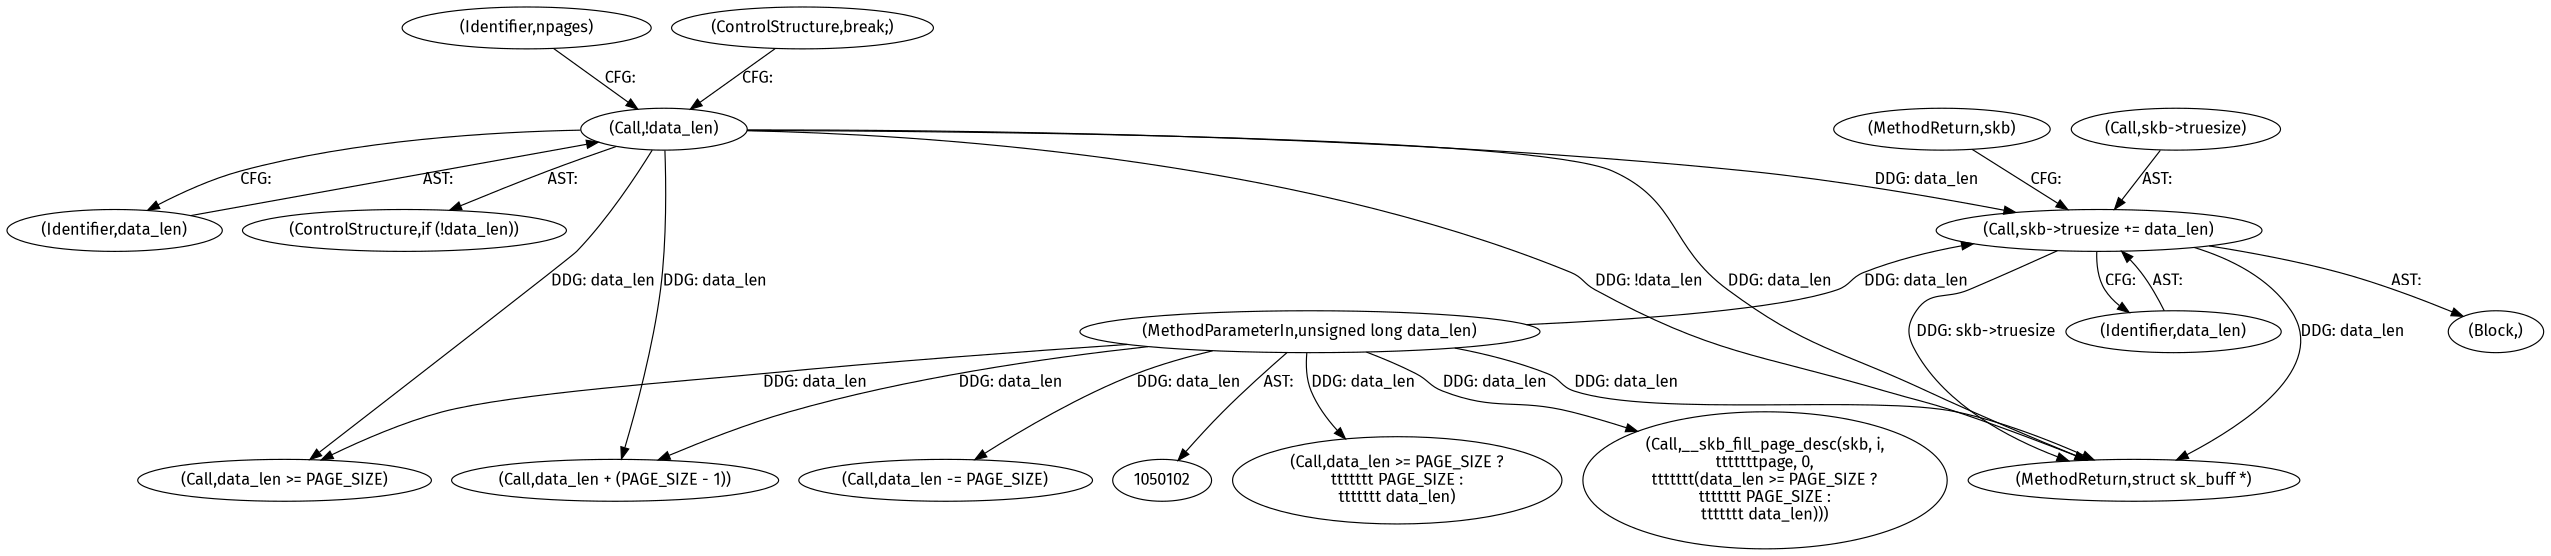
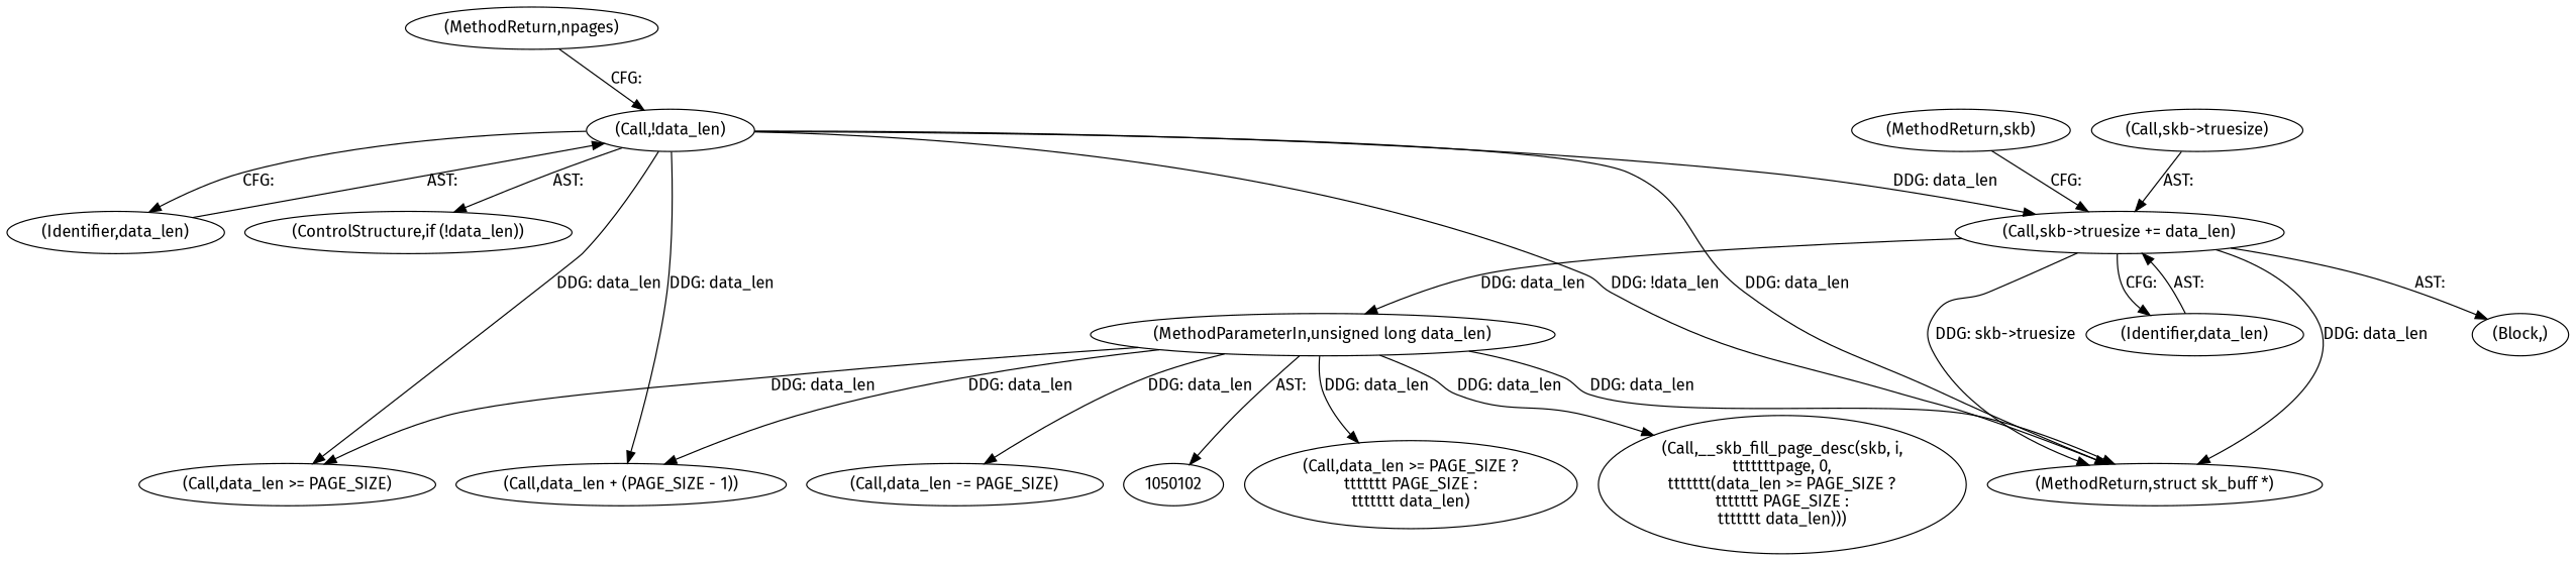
  digraph {
    fontname="Fira Sans"
    node [fontname="Fira Sans"]
    edge [fontname="Fira Sans"]
    n1 [label="(Call,skb->truesize += data_len)"]
    n2 [label="(MethodReturn,struct sk_buff *)"]
    n3 [label="(Block,)"]
    n4 [label="(Identifier,data_len)"]
    n5 [label="(MethodParameterIn,unsigned long data_len)"]
    n6 [label="(Call,data_len >= PAGE_SIZE ?\n\t\t\t\t\t\t\t PAGE_SIZE :\n\t\t\t\t\t\t\t data_len)"]
    n7 [label="(Call,data_len >= PAGE_SIZE)"]
    n8 [label="(Call,__skb_fill_page_desc(skb, i,\n\t\t\t\t\t\t\tpage, 0,\n\t\t\t\t\t\t\t(data_len >= PAGE_SIZE ?\n\t\t\t\t\t\t\t PAGE_SIZE :\n\t\t\t\t\t\t\t data_len)))"]
    n9 [label="(Call,data_len -= PAGE_SIZE)"]
    n10 [label="(Call,data_len + (PAGE_SIZE - 1))"]
    n11 [label=1050102]
    n12 [label="(Call,!data_len)"]
    n13 [label="(Identifier,data_len)"]
    n14 [label="(ControlStructure,if (!data_len))"]
-   n15 [label="(Identifier,npages)"]
+   n15 [label="(MethodReturn,npages)"]
    n16 [label="(Call,skb->truesize)"]
-   n17 [label="(ControlStructure,break;)"]
    n18 [label="(MethodReturn,skb)"]
    n1 -> n2 [label="DDG: skb->truesize"]
    n1 -> n2 [label="DDG: data_len"]
    n1 -> n3 [label="AST: "]
    n1 -> n4 [label="CFG: "]
    n4 -> n1 [label="AST: "]
-   n5 -> n1 [label="DDG: data_len"]
+   n1 -> n5 [label="DDG: data_len"]
    n5 -> n2 [label="DDG: data_len"]
    n5 -> n6 [label="DDG: data_len"]
    n5 -> n7 [label="DDG: data_len"]
    n5 -> n8 [label="DDG: data_len"]
    n5 -> n9 [label="DDG: data_len"]
    n5 -> n10 [label="DDG: data_len"]
    n5 -> n11 [label="AST: "]
    n12 -> n1 [label="DDG: data_len"]
    n12 -> n2 [label="DDG: data_len"]
    n12 -> n2 [label="DDG: !data_len"]
    n12 -> n7 [label="DDG: data_len"]
    n12 -> n10 [label="DDG: data_len"]
    n12 -> n13 [label="CFG: "]
    n12 -> n14 [label="AST: "]
    n13 -> n12 [label="AST: "]
    n15 -> n12 [label="CFG: "]
    n16 -> n1 [label="AST: "]
-   n17 -> n12 [label="CFG: "]
    n18 -> n1 [label="CFG: "]
  }
